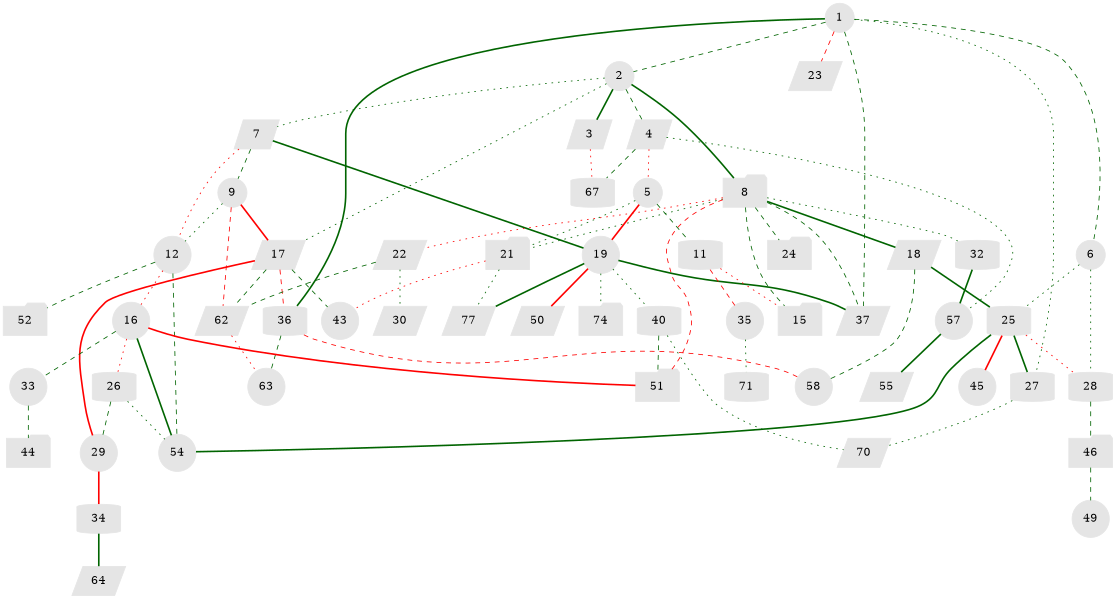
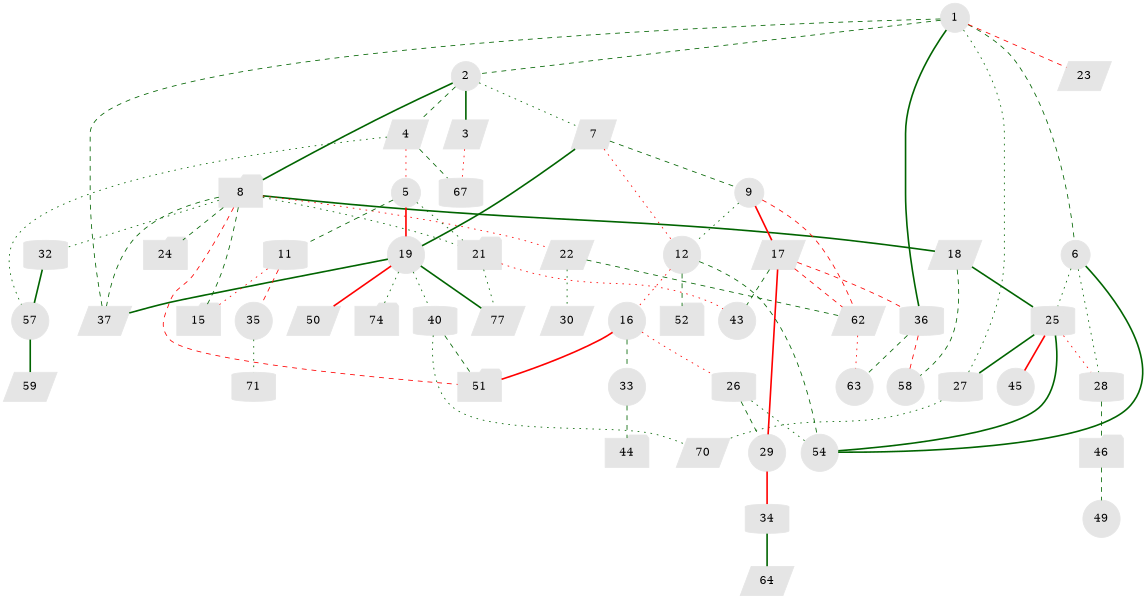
  graph {
    node [color=gray90 shape=circle style=filled]
    edge [color=darkgreen style=dashed]
    1 [super="+13"]
    2
    6 [super="+41"]
    23 [shape=parallelogram]
    27 [shape=cylinder super="+55"]
    36 [shape=cylinder super="+75"]
    37 [shape=parallelogram]
    3 [shape=parallelogram]
    4 [shape=parallelogram super="+39"]
    7 [shape=parallelogram super="+48"]
    8 [shape=folder super="+68"]
    17 [shape=parallelogram super="+65"]
    25 [shape=cylinder super="+73"]
    28 [shape=cylinder super="+31"]
    54 [super="+60"]
    70 [shape=parallelogram]
    58
    63
    67 [shape=cylinder]
    5 [super="+10"]
    57
    19 [super="+42"]
    9 [super="+14"]
    12 [super="+47"]
    21 [shape=folder]
    15 [shape=folder]
    18 [shape=parallelogram]
    22 [shape=parallelogram]
    24 [shape=folder]
    32 [shape=cylinder super="+61"]
    51 [shape=folder]
    62 [shape=parallelogram super="+72"]
    29
    43
    11 [shape=cylinder super="+20"]
-   59 [shape=parallelogram label=55]
+   59 [shape=parallelogram]
    35
    40 [shape=cylinder super="+66"]
    50 [shape=parallelogram]
    74 [shape=folder]
    77 [shape=parallelogram]
    45
    46 [shape=folder super="+69"]
    16
    52 [shape=folder]
    30 [shape=parallelogram]
    71 [shape=cylinder]
    26 [shape=cylinder super="+53"]
    33 [super="+56"]
    44 [shape=folder]
    34 [shape=cylinder super="+38"]
    49
    64 [shape=parallelogram super="+76"]
    1 -- 2
    1 -- 6
    1 -- 23 [color=red]
    1 -- 27 [style=dotted]
    1 -- 36 [style=bold]
    1 -- 37
    2 -- 3 [style=bold]
    2 -- 4
    2 -- 7 [style=dotted]
    2 -- 8 [style=bold]
-   2 -- 17 [style=dotted]
    6 -- 25 [style=dotted]
    6 -- 28 [style=dotted]
-   16 -- 54 [style=bold]
+   6 -- 54 [style=bold]
    27 -- 70 [style=dotted]
    36 -- 58 [color=red]
    36 -- 63
    3 -- 67 [color=red style=dotted]
    4 -- 67
    4 -- 5 [color=red style=dotted]
    4 -- 57 [style=dotted]
    7 -- 19 [style=bold]
    7 -- 9
    7 -- 12 [color=red style=dotted]
    8 -- 37
    8 -- 21 [style=dotted]
    8 -- 15
    8 -- 18 [style=bold]
    8 -- 22 [color=red style=dotted]
    8 -- 24
    8 -- 32 [style=dotted]
    8 -- 51 [color=red]
    17 -- 36 [color=red]
-   17 -- 62
+   17 -- 62 [color=red]
    17 -- 29 [color=red style=bold]
    17 -- 43
    25 -- 27 [style=bold]
    25 -- 28 [color=red style=dotted]
    25 -- 54 [style=bold]
    25 -- 45 [color=red style=bold]
    28 -- 46
    5 -- 19 [color=red style=bold]
    5 -- 21 [style=dotted]
    5 -- 11
    57 -- 59 [style=bold]
    19 -- 37 [style=bold]
    19 -- 40 [style=dotted]
    19 -- 50 [color=red style=bold]
    19 -- 74 [style=dotted]
    19 -- 77 [style=bold]
    9 -- 17 [color=red style=bold]
    9 -- 12 [style=dotted]
    9 -- 62 [color=red]
    12 -- 54
    12 -- 16 [color=red style=dotted]
    12 -- 52
    21 -- 43 [color=red style=dotted]
    21 -- 77 [style=dotted]
    18 -- 25 [style=bold]
    18 -- 58
    22 -- 62
    22 -- 30 [style=dotted]
    32 -- 57 [style=bold]
    62 -- 63 [color=red style=dotted]
    29 -- 34 [color=red style=bold]
    11 -- 15 [color=red style=dotted]
    11 -- 35 [color=red]
    35 -- 71 [style=dotted]
    40 -- 70 [style=dotted]
    40 -- 51
    46 -- 49
    16 -- 51 [color=red style=bold]
    16 -- 26 [color=red style=dotted]
    16 -- 33
    26 -- 54 [style=dotted]
    26 -- 29
    33 -- 44
    34 -- 64 [style=bold]
  }
